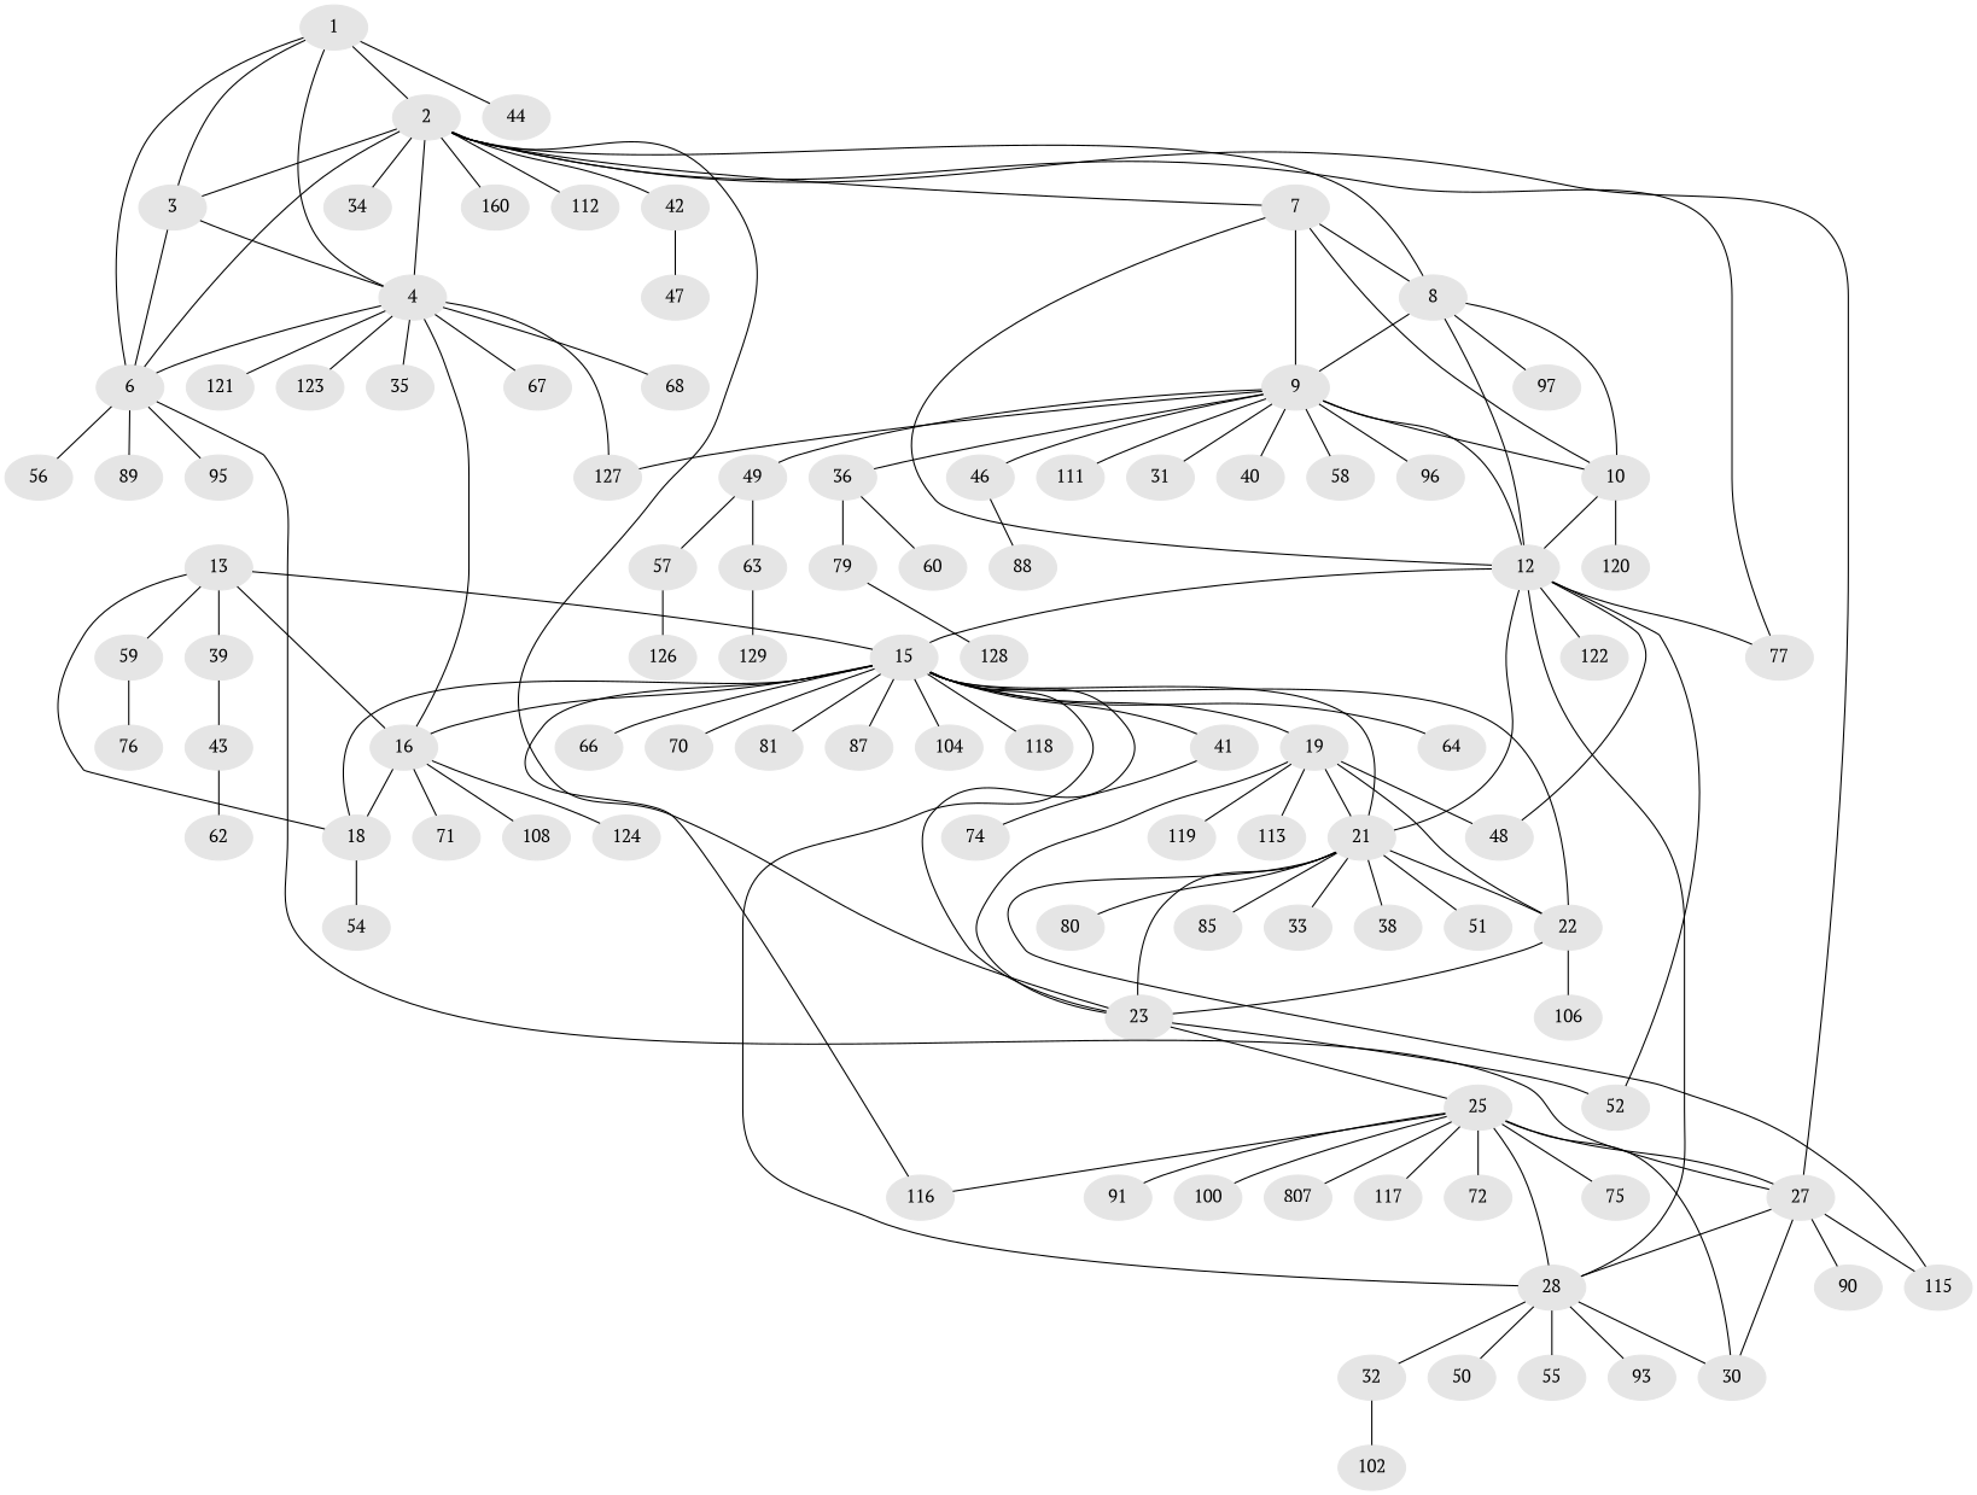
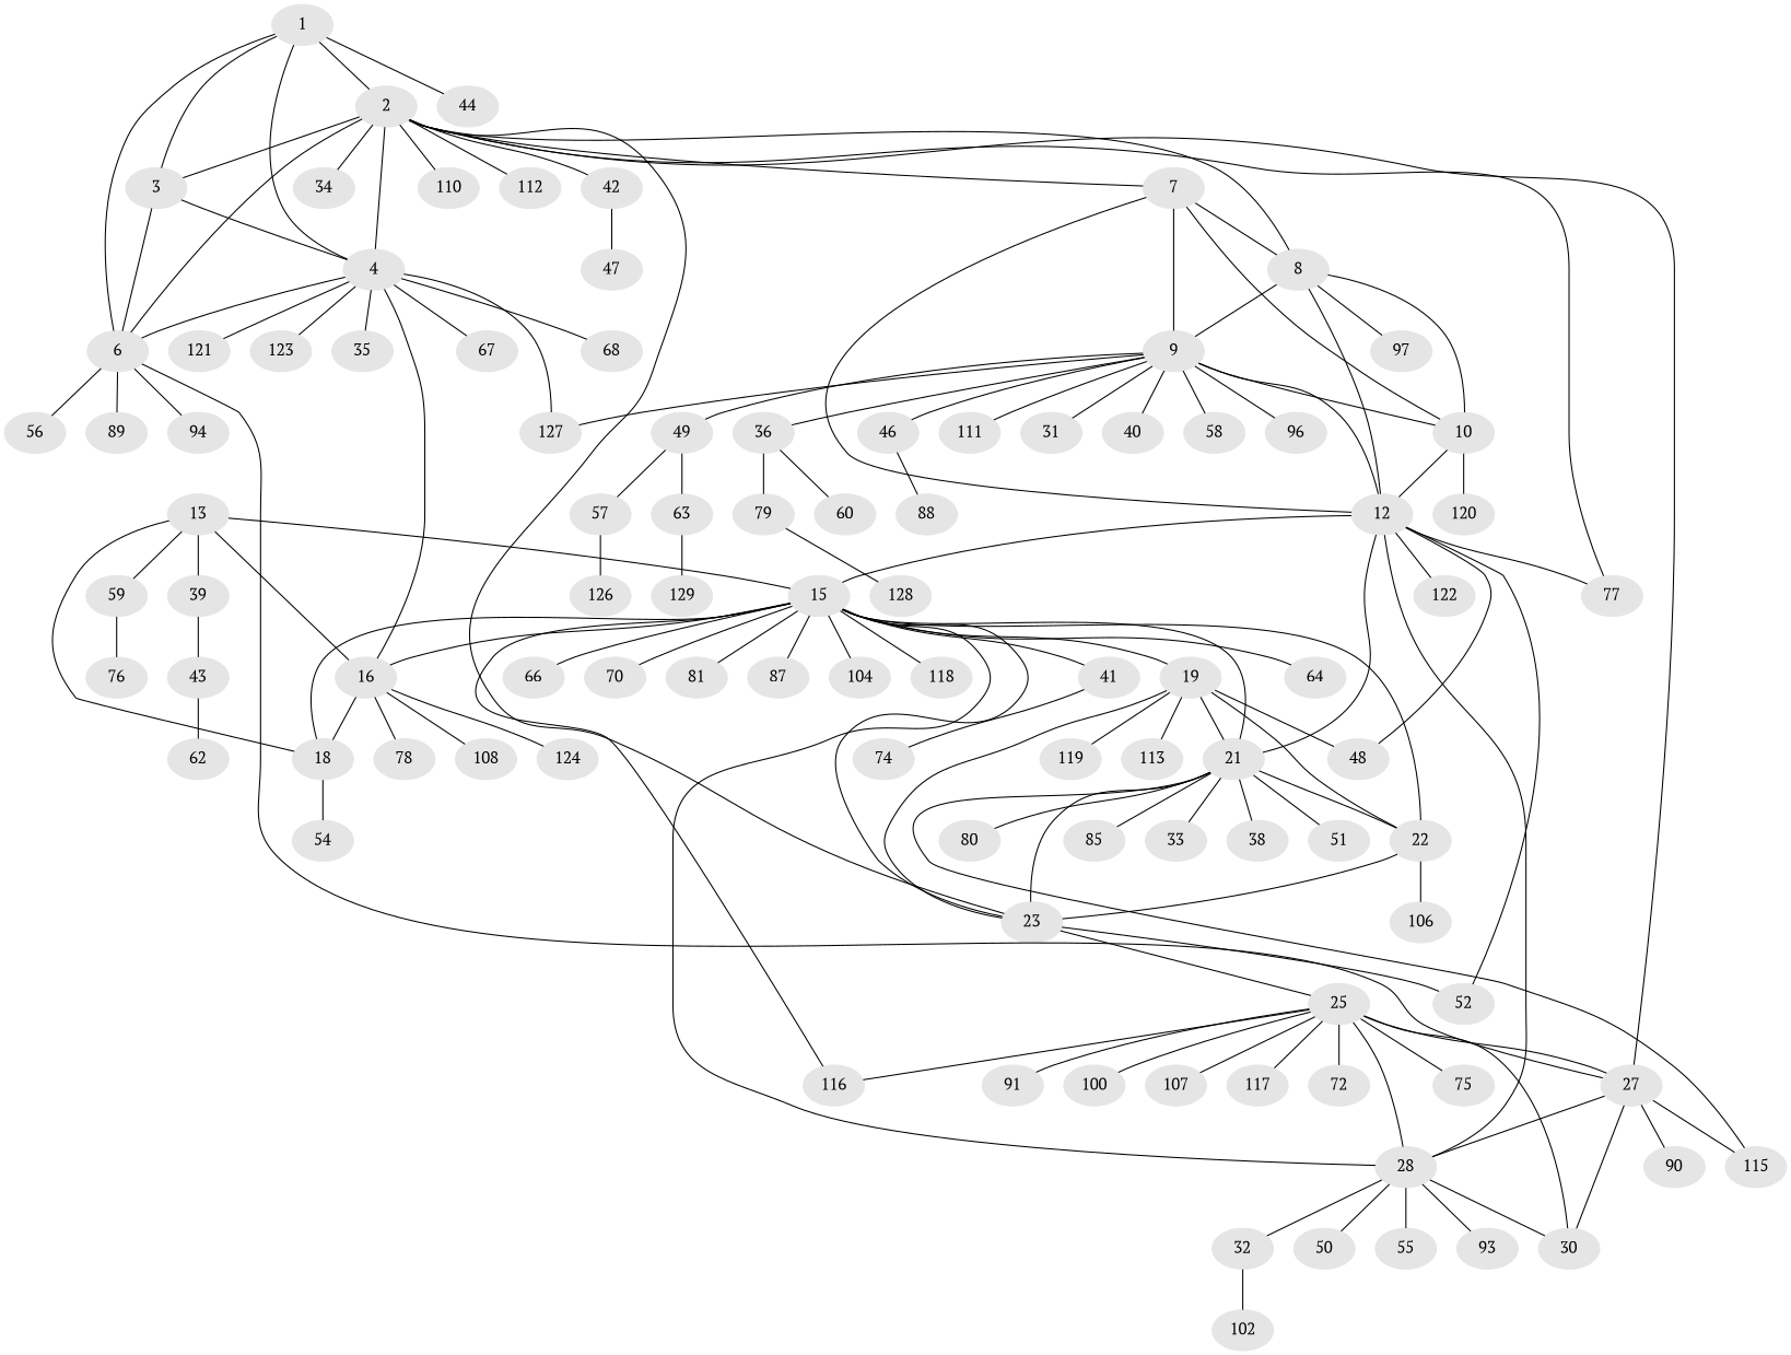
  graph {
    fontname="PT Serif"
    node [color=gray90 fontname="PT Serif" style=filled]
    edge [fontname="PT Serif"]
    2 [super="+5"]
    3
    4 [super="+114"]
    6 [super="+125"]
    7
    8 [super="+65"]
    23 [super="+82"]
    27 [super="+86"]
    34
    42
    77
-   110 [label=160]
+   110
    112
    1
    44
    16 [super="+17"]
    35
    67
    68
    121
    123
    127
    56 [super="+95"]
    89 [super="+103"]
-   94 [label=95]
+   94
    9 [super="+11"]
    10 [super="+101"]
    12 [super="+83"]
    97
    52
    25 [super="+26"]
    28 [super="+29"]
    115
    30 [super="+99"]
    90
    47
    18 [super="+37"]
-   78 [label=71]
+   78
    108
    124
    31
    36 [super="+71"]
    40 [super="+53"]
    46
    49
    58
    96
    111
    120
    15 [super="+20"]
    21 [super="+24"]
    48 [super="+84"]
    122
    60
    79
    88
    57
    63 [super="+130"]
    19 [super="+98"]
    22
    41
    64
    66
    70
    81 [super="+109"]
    87
    104
    116
    118
    33
    38
    51 [super="+61"]
    80
    85
    32
    50
    55
    93
    13 [super="+14"]
    39 [super="+105"]
    59 [super="+69"]
    54
    43 [super="+45"]
    76
    113
    119
    106
    74
    72
    75
    91
    100
-   107 [label=807]
+   107
    117
    102
    128
    62
    126
    129
    2 -- 3 [weight=2]
    2 -- 4 [weight=2]
    2 -- 6 [weight=2]
    2 -- 7
    2 -- 8
    2 -- 23
    2 -- 27
    2 -- 34
    2 -- 42
    2 -- 77
    2 -- 110
    2 -- 112
    3 -- 4
    3 -- 6
    4 -- 6
    4 -- 16
    4 -- 35
    4 -- 67
    4 -- 68
    4 -- 121
    4 -- 123
    4 -- 127
    6 -- 27
    6 -- 56
    6 -- 89
    6 -- 94
    7 -- 8
    7 -- 9 [weight=2]
    7 -- 10
    7 -- 12
    8 -- 9 [weight=2]
    8 -- 10
    8 -- 12
    8 -- 97
    23 -- 52
    23 -- 25
    27 -- 28 [weight=2]
    27 -- 115
    27 -- 30
    27 -- 90
    42 -- 47
    1 -- 2 [weight=2]
    1 -- 3
    1 -- 4
    1 -- 6
    1 -- 44
    16 -- 18 [weight=2]
    16 -- 78
    16 -- 108
    16 -- 124
    9 -- 127
    9 -- 10 [weight=2]
    9 -- 12 [weight=2]
    9 -- 31
    9 -- 36
    9 -- 40
    9 -- 46
    9 -- 49
    9 -- 58
    9 -- 96
    9 -- 111
    10 -- 12
    10 -- 120
    12 -- 77
    12 -- 52
    12 -- 28 [weight=2]
    12 -- 15
    12 -- 21
    12 -- 48
    12 -- 122
    25 -- 27 [weight=2]
    25 -- 28 [weight=4]
    25 -- 30 [weight=2]
    25 -- 116
    25 -- 72
    25 -- 75
    25 -- 91
    25 -- 100
    25 -- 107
    25 -- 117
    28 -- 30 [weight=2]
    28 -- 32
    28 -- 50
    28 -- 55
    28 -- 93
    18 -- 54
    36 -- 60
    36 -- 79
    46 -- 88
    49 -- 57
    49 -- 63
    15 -- 23
    15 -- 16 [weight=2]
    15 -- 28
    15 -- 18
    15 -- 21 [weight=2]
    15 -- 19
    15 -- 22
    15 -- 41
    15 -- 64
    15 -- 66
    15 -- 70
    15 -- 81
    15 -- 87
    15 -- 104
    15 -- 116
    15 -- 118
    21 -- 23 [weight=2]
    21 -- 115
    21 -- 22 [weight=2]
    21 -- 33
    21 -- 38
    21 -- 51
    21 -- 80
    21 -- 85
    79 -- 128
    57 -- 126
    63 -- 129
    19 -- 23
    19 -- 21 [weight=2]
    19 -- 48
    19 -- 22
    19 -- 113
    19 -- 119
    22 -- 23
    22 -- 106
    41 -- 74
    32 -- 102
    13 -- 16 [weight=4]
    13 -- 18 [weight=2]
    13 -- 15 [weight=2]
    13 -- 39
    13 -- 59
    39 -- 43
    59 -- 76
    43 -- 62
  }
